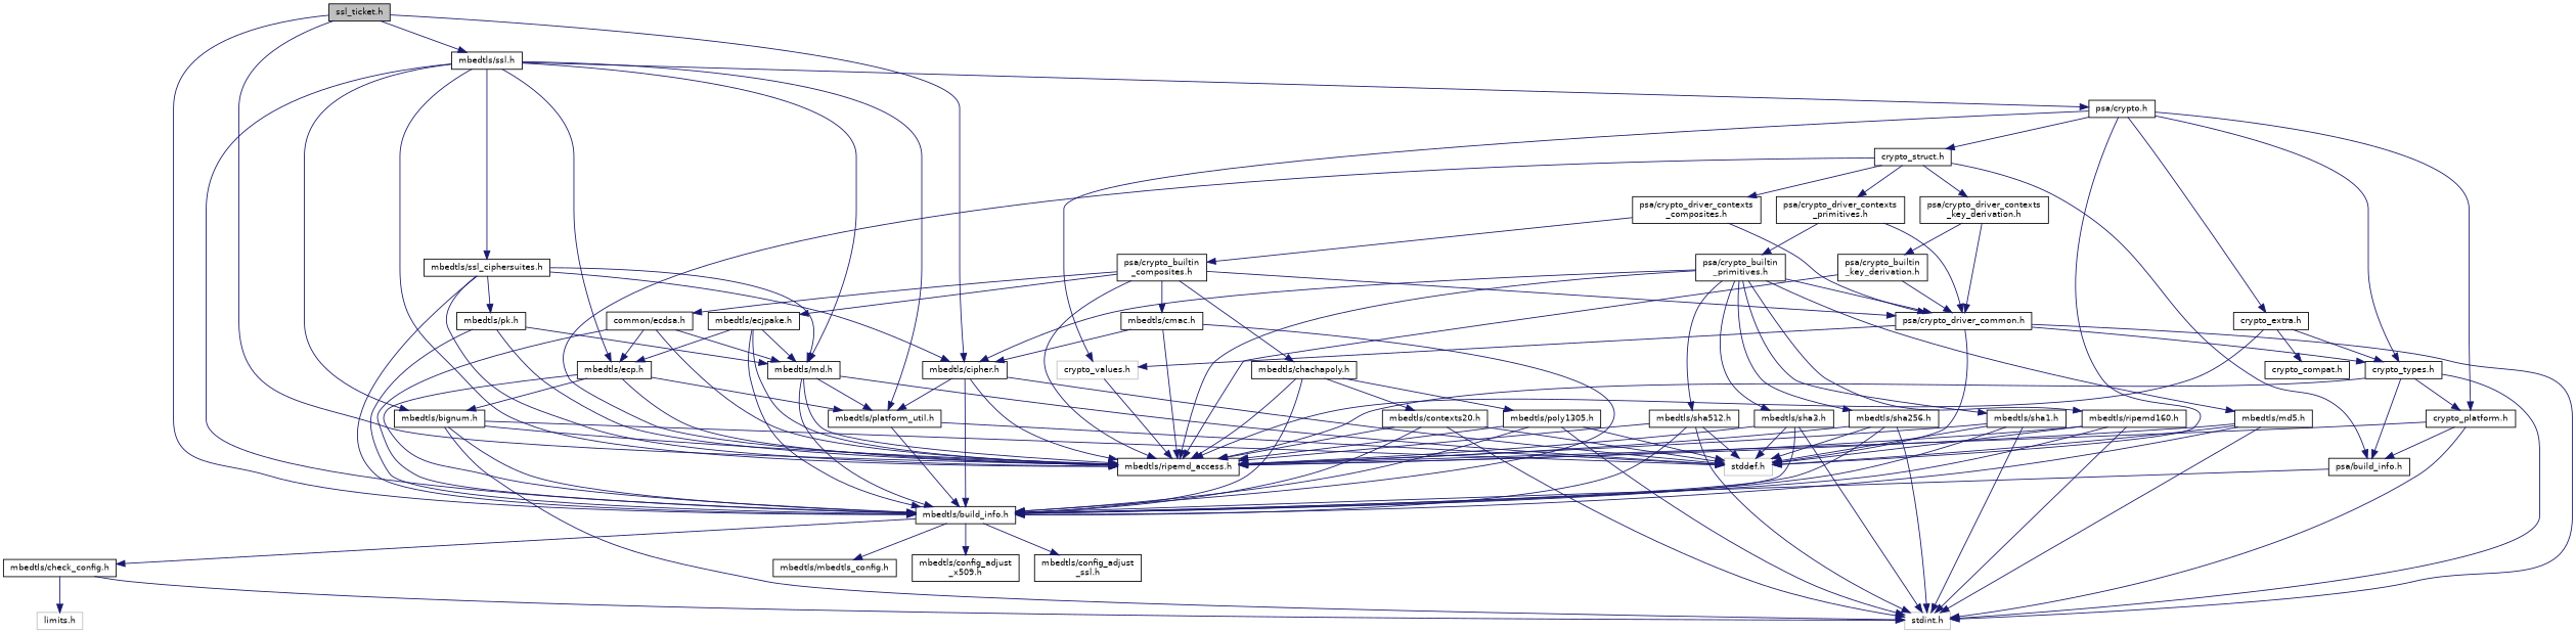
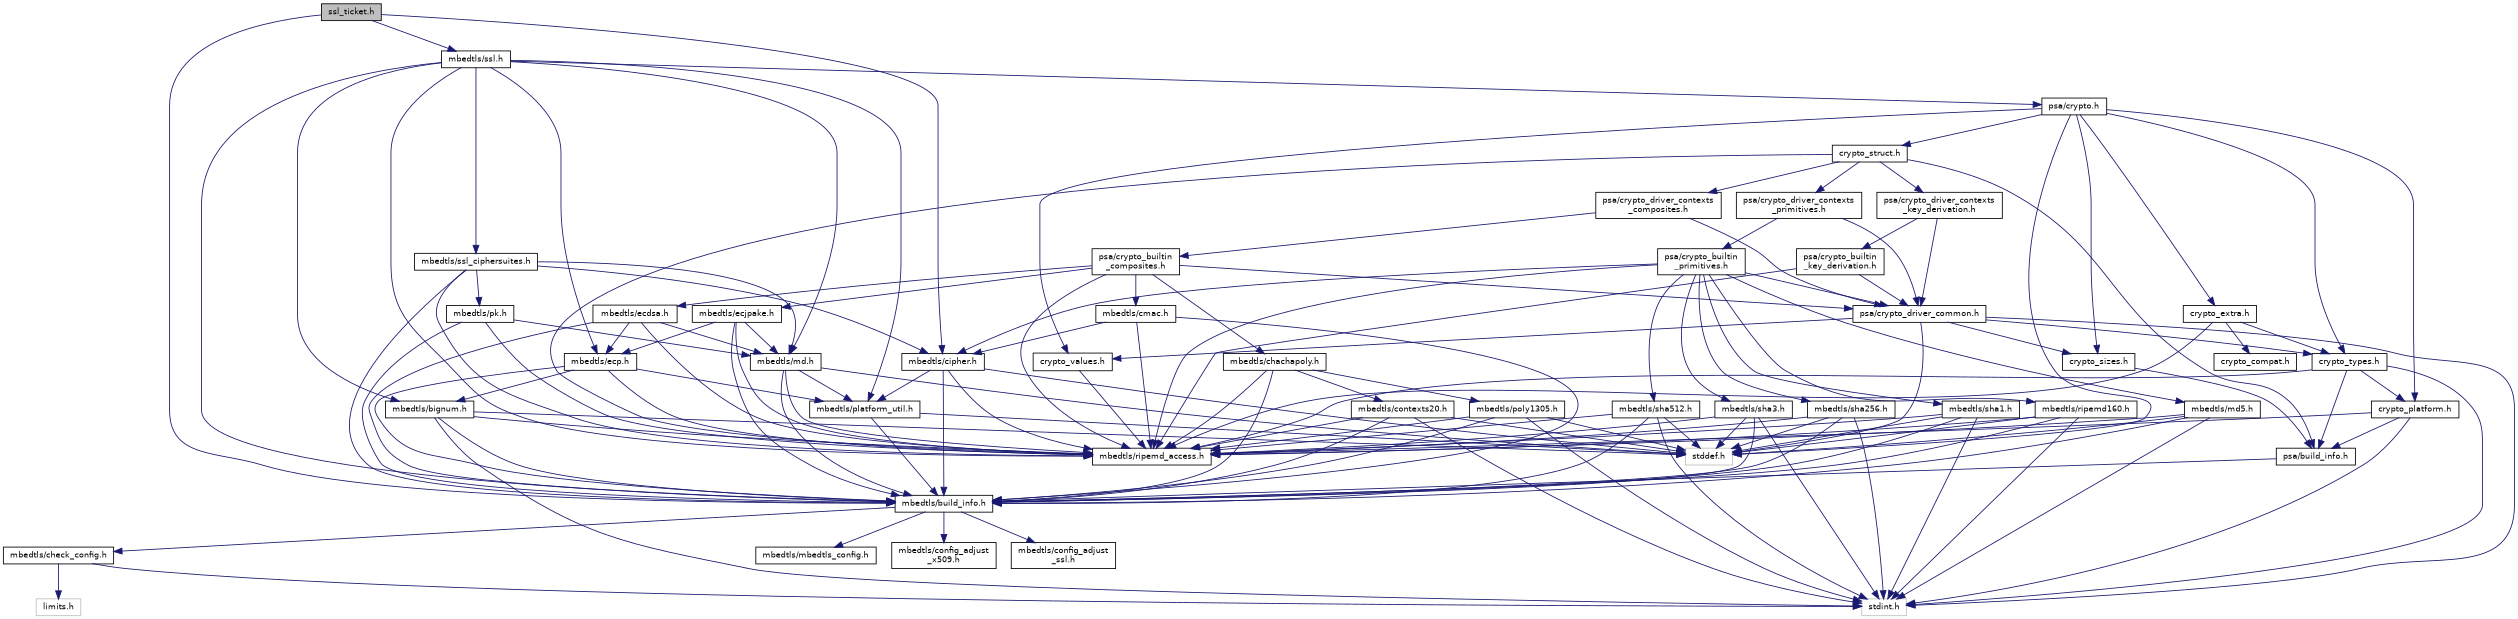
  digraph {
    node [color=black fillcolor=white fontname=Helvetica fontsize=10 shape=record style=filled]
    edge [color=midnightblue fontname=Helvetica fontsize=10 labelfontname=Helvetica labelfontsize=10 style=solid]
    n1 [fillcolor=grey75 fontcolor=black height=0.2 label="ssl_ticket.h" width=0.4]
    n2 [height=0.2 label="mbedtls/ripemd_access.h" width=0.4]
    n3 [height=0.2 label="mbedtls/build_info.h" width=0.4]
    n4 [height=0.2 label="mbedtls/ssl.h" width=0.4]
    n5 [height=0.2 label="mbedtls/cipher.h" width=0.4]
    n6 [height=0.2 label="mbedtls/mbedtls_config.h" width=0.4]
    n7 [height=0.2 label="mbedtls/config_adjust\l_x509.h" width=0.4]
    n8 [height=0.2 label="mbedtls/config_adjust\l_ssl.h" width=0.4]
    n9 [height=0.2 label="mbedtls/check_config.h" width=0.4]
    n10 [height=0.2 label="mbedtls/platform_util.h" width=0.4]
    n11 [height=0.2 label="mbedtls/bignum.h" width=0.4]
    n12 [height=0.2 label="mbedtls/ecp.h" width=0.4]
    n13 [height=0.2 label="mbedtls/ssl_ciphersuites.h" width=0.4]
    n14 [height=0.2 label="mbedtls/md.h" width=0.4]
    n15 [height=0.2 label="psa/crypto.h" width=0.4]
    n16 [color=grey75 height=0.2 label="stddef.h" width=0.4]
    n17 [color=grey75 height=0.2 label="limits.h" width=0.4]
    n18 [color=grey75 height=0.2 label="stdint.h" width=0.4]
    n19 [height=0.2 label="mbedtls/pk.h" width=0.4]
    n20 [height=0.2 label="crypto_platform.h" width=0.4]
    n21 [height=0.2 label="crypto_types.h" width=0.4]
-   n22 [color=grey75 height=0.2 label="crypto_values.h" width=0.4]
+   n22 [height=0.2 label="crypto_values.h" width=0.4]
+   n23 [height=0.2 label="crypto_sizes.h" width=0.4]
    n24 [height=0.2 label="crypto_struct.h" width=0.4]
    n25 [height=0.2 label="crypto_extra.h" width=0.4]
    n26 [height=0.2 label="psa/build_info.h" width=0.4]
    n27 [height=0.2 label="psa/crypto_driver_contexts\l_primitives.h" width=0.4]
    n28 [height=0.2 label="psa/crypto_driver_contexts\l_composites.h" width=0.4]
    n29 [height=0.2 label="psa/crypto_driver_contexts\l_key_derivation.h" width=0.4]
    n30 [height=0.2 label="crypto_compat.h" width=0.4]
    n31 [height=0.2 label="psa/crypto_driver_common.h" width=0.4]
    n32 [height=0.2 label="psa/crypto_builtin\l_primitives.h" width=0.4]
    n33 [height=0.2 label="psa/crypto_builtin\l_composites.h" width=0.4]
    n34 [height=0.2 label="psa/crypto_builtin\l_key_derivation.h" width=0.4]
    n35 [height=0.2 label="mbedtls/md5.h" width=0.4]
    n36 [height=0.2 label="mbedtls/ripemd160.h" width=0.4]
    n37 [height=0.2 label="mbedtls/sha1.h" width=0.4]
    n38 [height=0.2 label="mbedtls/sha256.h" width=0.4]
    n39 [height=0.2 label="mbedtls/sha512.h" width=0.4]
    n40 [height=0.2 label="mbedtls/sha3.h" width=0.4]
    n41 [height=0.2 label="mbedtls/cmac.h" width=0.4]
    n42 [height=0.2 label="mbedtls/chachapoly.h" width=0.4]
-   n43 [height=0.2 label="common/ecdsa.h" width=0.4]
+   n43 [height=0.2 label="mbedtls/ecdsa.h" width=0.4]
    n44 [height=0.2 label="mbedtls/ecjpake.h" width=0.4]
    n45 [height=0.2 label="mbedtls/poly1305.h" width=0.4]
    n46 [height=0.2 label="mbedtls/contexts20.h" width=0.4]
-   n1 -> n2
    n1 -> n3
    n1 -> n4
    n1 -> n5
    n3 -> n6
    n3 -> n7
    n3 -> n8
    n3 -> n9
    n4 -> n2
    n4 -> n3
    n4 -> n10
    n4 -> n11
    n4 -> n12
    n4 -> n13
    n4 -> n14
    n4 -> n15
    n5 -> n2
    n5 -> n3
    n5 -> n10
    n5 -> n16
    n9 -> n17
    n9 -> n18
    n10 -> n3
    n10 -> n16
    n11 -> n2
    n11 -> n3
    n11 -> n16
    n11 -> n18
    n12 -> n2
    n12 -> n3
    n12 -> n10
    n12 -> n11
    n13 -> n2
    n13 -> n3
    n13 -> n5
    n13 -> n14
    n13 -> n19
    n14 -> n2
    n14 -> n3
    n14 -> n10
    n14 -> n16
    n15 -> n16
    n15 -> n20
    n15 -> n21
    n15 -> n22
+   n15 -> n23
    n15 -> n24
    n15 -> n25
    n19 -> n2
    n19 -> n3
    n19 -> n14
    n20 -> n2
    n20 -> n18
    n20 -> n26
    n21 -> n2
    n21 -> n18
    n21 -> n20
    n21 -> n26
    n22 -> n2
+   n23 -> n26
    n24 -> n2
    n24 -> n26
    n24 -> n27
    n24 -> n28
    n24 -> n29
    n25 -> n2
    n25 -> n21
    n25 -> n30
    n26 -> n3
    n27 -> n31
    n27 -> n32
    n28 -> n31
    n28 -> n33
    n29 -> n31
    n29 -> n34
    n31 -> n16
    n31 -> n18
    n31 -> n21
    n31 -> n22
+   n31 -> n23
    n32 -> n2
    n32 -> n5
    n32 -> n31
    n32 -> n35
    n32 -> n36
    n32 -> n37
    n32 -> n38
    n32 -> n39
    n32 -> n40
    n33 -> n2
    n33 -> n31
    n33 -> n41
    n33 -> n42
    n33 -> n43
    n33 -> n44
    n34 -> n2
    n34 -> n31
    n35 -> n2
    n35 -> n3
    n35 -> n16
    n35 -> n18
    n36 -> n2
    n36 -> n3
    n36 -> n16
    n36 -> n18
    n37 -> n2
    n37 -> n3
    n37 -> n16
    n37 -> n18
    n38 -> n2
    n38 -> n3
    n38 -> n16
    n38 -> n18
    n39 -> n2
    n39 -> n3
    n39 -> n16
    n39 -> n18
    n40 -> n2
    n40 -> n3
    n40 -> n16
    n40 -> n18
    n41 -> n2
    n41 -> n3
    n41 -> n5
    n42 -> n2
    n42 -> n3
    n42 -> n45
    n42 -> n46
    n43 -> n2
    n43 -> n3
    n43 -> n12
    n43 -> n14
    n44 -> n2
    n44 -> n3
    n44 -> n12
    n44 -> n14
    n45 -> n2
    n45 -> n3
    n45 -> n16
    n45 -> n18
    n46 -> n2
    n46 -> n3
    n46 -> n16
    n46 -> n18
  }
